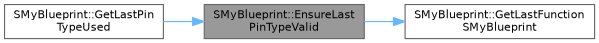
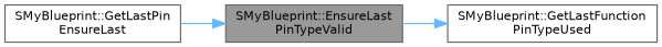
  digraph {
    rankdir=RL
    node [color=grey40 fillcolor=white fontname=Helvetica fontsize=10 shape=box style=filled]
    edge [color=steelblue1 dir=back fontname=Helvetica fontsize=10 labelfontname=Helvetica labelfontsize=10 style=solid]
    n1 [color=gray40 fillcolor=grey60 fontcolor=black height=0.2 label="SMyBlueprint::EnsureLast\lPinTypeValid" width=0.4]
-   n2 [height=0.2 label="SMyBlueprint::GetLastPin\lTypeUsed" width=0.4]
-   n3 [height=0.2 label="SMyBlueprint::GetLastFunction\lSMyBlueprint" width=0.4]
+   n2 [height=0.2 label="SMyBlueprint::GetLastPin\lEnsureLast" width=0.4]
+   n3 [height=0.2 label="SMyBlueprint::GetLastFunction\lPinTypeUsed" width=0.4]
    n1 -> n2
    n3 -> n1
  }
